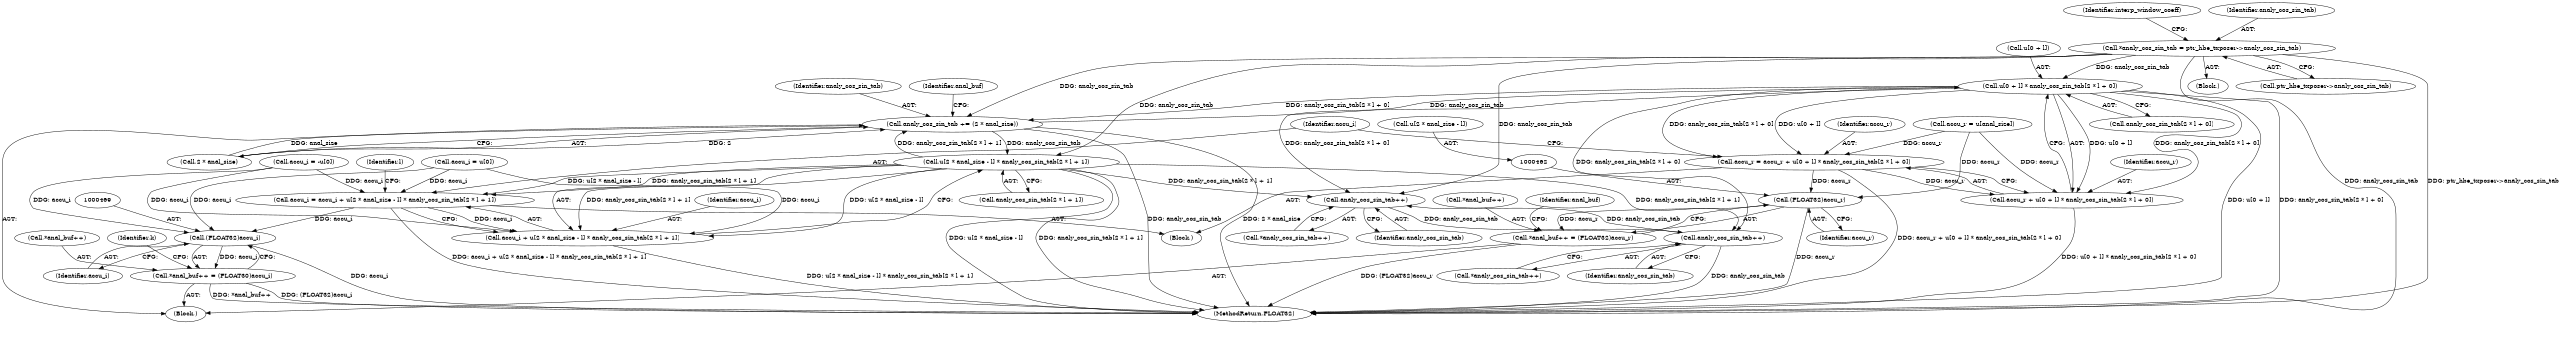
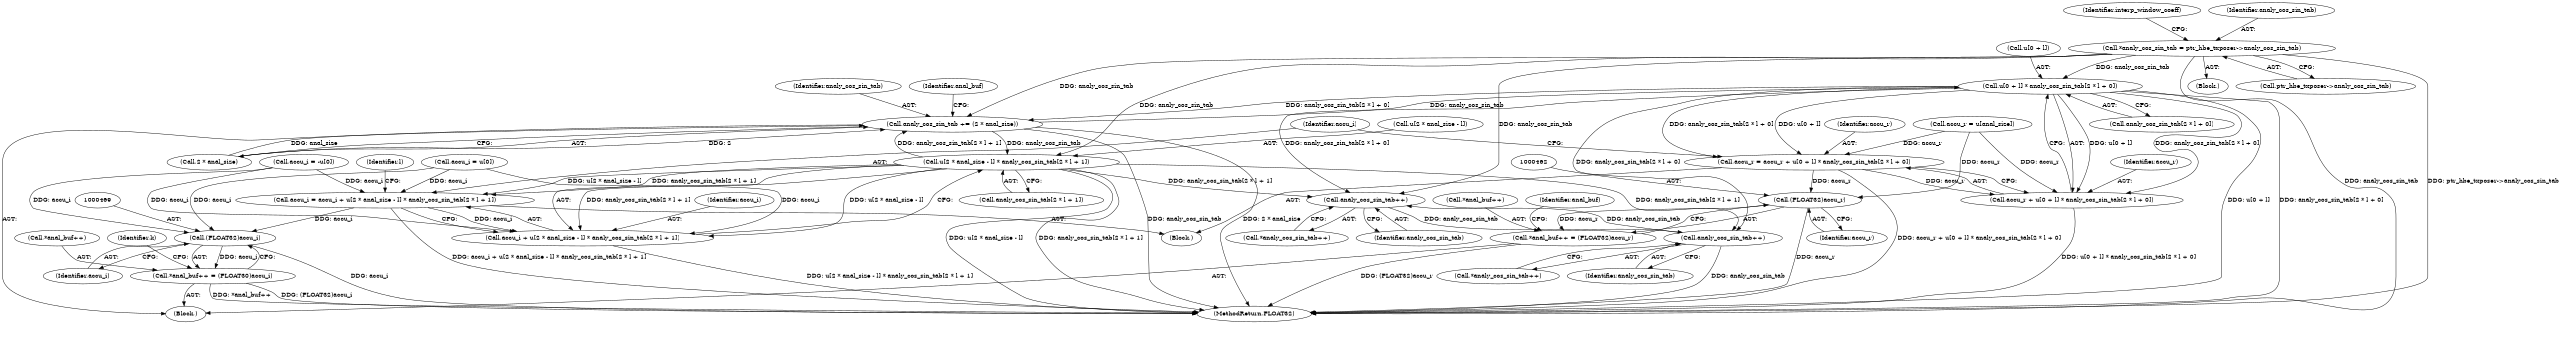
  digraph {
    n1 [label="(Call,*analy_cos_sin_tab = ptr_hbe_txposer->analy_cos_sin_tab)"]
    n2 [label="(Call,u[0 + l] * analy_cos_sin_tab[2 * l + 0])"]
    n3 [label="(Call,analy_cos_sin_tab += (2 * anal_size))"]
    n4 [label="(Call,u[2 * anal_size - l] * analy_cos_sin_tab[2 * l + 1])"]
    n5 [label="(Call,analy_cos_sin_tab++)"]
    n6 [label="(MethodReturn,FLOAT32)"]
    n7 [label="(Block,)"]
    n8 [label="(Call,ptr_hbe_txposer->analy_cos_sin_tab)"]
    n9 [label="(Call,accu_r = accu_r + u[0 + l] * analy_cos_sin_tab[2 * l + 0])"]
    n10 [label="(Call,accu_r + u[0 + l] * analy_cos_sin_tab[2 * l + 0])"]
    n11 [label="(Call,analy_cos_sin_tab++)"]
    n12 [label="(Call,analy_cos_sin_tab[2 * l + 0])"]
    n13 [label="(Block,)"]
    n14 [label="(Call,2 * anal_size)"]
    n15 [label="(Call,accu_i = accu_i + u[2 * anal_size - l] * analy_cos_sin_tab[2 * l + 1])"]
    n16 [label="(Call,accu_i + u[2 * anal_size - l] * analy_cos_sin_tab[2 * l + 1])"]
    n17 [label="(Call,analy_cos_sin_tab[2 * l + 1])"]
    n18 [label="(Call,*analy_cos_sin_tab++)"]
    n19 [label="(Identifier,analy_cos_sin_tab)"]
    n20 [label="(Call,(FLOAT32)accu_r)"]
    n21 [label="(Block,)"]
    n22 [label="(Call,*analy_cos_sin_tab++)"]
    n23 [label="(Identifier,analy_cos_sin_tab)"]
    n24 [label="(Call,*anal_buf++ = (FLOAT32)accu_r)"]
    n25 [label="(Identifier,accu_r)"]
    n26 [label="(Call,(FLOAT32)accu_i)"]
    n27 [label="(Call,*anal_buf++ = (FLOAT30)accu_i)"]
    n28 [label="(Identifier,accu_i)"]
    n29 [label="(Identifier,accu_i)"]
    n30 [label="(Call,*anal_buf++)"]
    n31 [label="(Identifier,anal_buf)"]
    n32 [label="(Call,u[2 * anal_size - l])"]
    n33 [label="(Identifier,l)"]
    n34 [label="(Call,*anal_buf++)"]
    n35 [label="(Call,accu_i = u[0])"]
    n36 [label="(Identifier,analy_cos_sin_tab)"]
    n37 [label="(Identifier,interp_window_coeff)"]
    n38 [label="(Identifier,accu_r)"]
    n39 [label="(Identifier,k)"]
    n40 [label="(Identifier,accu_i)"]
    n41 [label="(Identifier,analy_cos_sin_tab)"]
    n42 [label="(Identifier,anal_buf)"]
    n43 [label="(Call,accu_r = u[anal_size])"]
    n44 [label="(Call,accu_i = -u[0])"]
    n45 [label="(Identifier,accu_r)"]
    n46 [label="(Call,u[0 + l])"]
    1000462
    1000469
    n1 -> n2 [label="DDG: analy_cos_sin_tab"]
    n1 -> n3 [label="DDG: analy_cos_sin_tab"]
    n1 -> n4 [label="DDG: analy_cos_sin_tab"]
    n1 -> n5 [label="DDG: analy_cos_sin_tab"]
    n1 -> n6 [label="DDG: analy_cos_sin_tab"]
    n1 -> n6 [label="DDG: ptr_hbe_txposer->analy_cos_sin_tab"]
    n1 -> n7 [label="AST: "]
    n1 -> n8 [label="CFG: "]
    n2 -> n3 [label="DDG: analy_cos_sin_tab[2 * l + 0]"]
    n2 -> n5 [label="DDG: analy_cos_sin_tab[2 * l + 0]"]
    n2 -> n6 [label="DDG: analy_cos_sin_tab[2 * l + 0]"]
    n2 -> n6 [label="DDG: u[0 + l]"]
    n2 -> n9 [label="DDG: u[0 + l]"]
    n2 -> n9 [label="DDG: analy_cos_sin_tab[2 * l + 0]"]
    n2 -> n10 [label="AST: "]
    n2 -> n10 [label="DDG: u[0 + l]"]
    n2 -> n10 [label="DDG: analy_cos_sin_tab[2 * l + 0]"]
    n2 -> n11 [label="DDG: analy_cos_sin_tab[2 * l + 0]"]
    n2 -> n12 [label="CFG: "]
    n3 -> n2 [label="DDG: analy_cos_sin_tab"]
    n3 -> n4 [label="DDG: analy_cos_sin_tab"]
    n3 -> n6 [label="DDG: analy_cos_sin_tab"]
    n3 -> n6 [label="DDG: 2 * anal_size"]
    n3 -> n13 [label="AST: "]
    n3 -> n14 [label="CFG: "]
    n4 -> n3 [label="DDG: analy_cos_sin_tab[2 * l + 1]"]
    n4 -> n5 [label="DDG: analy_cos_sin_tab[2 * l + 1]"]
    n4 -> n6 [label="DDG: u[2 * anal_size - l]"]
    n4 -> n6 [label="DDG: analy_cos_sin_tab[2 * l + 1]"]
    n4 -> n11 [label="DDG: analy_cos_sin_tab[2 * l + 1]"]
    n4 -> n15 [label="DDG: u[2 * anal_size - l]"]
    n4 -> n15 [label="DDG: analy_cos_sin_tab[2 * l + 1]"]
    n4 -> n16 [label="AST: "]
    n4 -> n16 [label="DDG: u[2 * anal_size - l]"]
    n4 -> n16 [label="DDG: analy_cos_sin_tab[2 * l + 1]"]
    n4 -> n17 [label="CFG: "]
    n5 -> n11 [label="DDG: analy_cos_sin_tab"]
    n5 -> n18 [label="AST: "]
    n5 -> n19 [label="CFG: "]
    n8 -> n1 [label="AST: "]
    n9 -> n6 [label="DDG: accu_r + u[0 + l] * analy_cos_sin_tab[2 * l + 0]"]
    n9 -> n10 [label="CFG: "]
    n9 -> n10 [label="DDG: accu_r"]
    n9 -> n20 [label="DDG: accu_r"]
    n9 -> n21 [label="AST: "]
    n10 -> n2 [label="CFG: "]
    n10 -> n6 [label="DDG: u[0 + l] * analy_cos_sin_tab[2 * l + 0]"]
    n10 -> n9 [label="AST: "]
    n11 -> n5 [label="DDG: analy_cos_sin_tab"]
    n11 -> n6 [label="DDG: analy_cos_sin_tab"]
    n11 -> n22 [label="AST: "]
    n11 -> n23 [label="CFG: "]
    n12 -> n2 [label="AST: "]
    n14 -> n3 [label="AST: "]
    n14 -> n3 [label="DDG: 2"]
    n14 -> n3 [label="DDG: anal_size"]
    n15 -> n6 [label="DDG: accu_i + u[2 * anal_size - l] * analy_cos_sin_tab[2 * l + 1]"]
    n15 -> n16 [label="CFG: "]
    n15 -> n16 [label="DDG: accu_i"]
    n15 -> n21 [label="AST: "]
    n15 -> n26 [label="DDG: accu_i"]
    n16 -> n4 [label="CFG: "]
    n16 -> n6 [label="DDG: u[2 * anal_size - l] * analy_cos_sin_tab[2 * l + 1]"]
    n16 -> n15 [label="AST: "]
    n17 -> n4 [label="AST: "]
    n18 -> n5 [label="CFG: "]
    n19 -> n5 [label="AST: "]
    n20 -> n6 [label="DDG: accu_r"]
    n20 -> n24 [label="AST: "]
    n20 -> n24 [label="DDG: accu_r"]
    n20 -> n25 [label="CFG: "]
    n22 -> n11 [label="CFG: "]
    n23 -> n11 [label="AST: "]
    n24 -> n6 [label="DDG: (FLOAT32)accu_r"]
    n24 -> n13 [label="AST: "]
    n24 -> n20 [label="CFG: "]
    n25 -> n20 [label="AST: "]
    n26 -> n6 [label="DDG: accu_i"]
    n26 -> n27 [label="AST: "]
    n26 -> n27 [label="DDG: accu_i"]
    n26 -> n28 [label="CFG: "]
    n27 -> n6 [label="DDG: *anal_buf++"]
    n27 -> n6 [label="DDG: (FLOAT32)accu_i"]
    n27 -> n13 [label="AST: "]
    n27 -> n26 [label="CFG: "]
    n28 -> n26 [label="AST: "]
    n29 -> n9 [label="CFG: "]
    n29 -> n15 [label="AST: "]
    n30 -> n24 [label="AST: "]
    n31 -> n24 [label="CFG: "]
-   n32 -> 1000462 [label="AST: "]
+   n32 -> n4 [label="AST: "]
    n33 -> n15 [label="CFG: "]
    n34 -> n27 [label="AST: "]
    n35 -> n15 [label="DDG: accu_i"]
    n35 -> n16 [label="DDG: accu_i"]
    n35 -> n26 [label="DDG: accu_i"]
    n36 -> n3 [label="AST: "]
    n37 -> n1 [label="CFG: "]
    n38 -> n10 [label="AST: "]
    n39 -> n27 [label="CFG: "]
    n40 -> n16 [label="AST: "]
    n41 -> n1 [label="AST: "]
    n42 -> n3 [label="CFG: "]
    n43 -> n9 [label="DDG: accu_r"]
    n43 -> n10 [label="DDG: accu_r"]
    n43 -> n20 [label="DDG: accu_r"]
    n44 -> n15 [label="DDG: accu_i"]
    n44 -> n16 [label="DDG: accu_i"]
    n44 -> n26 [label="DDG: accu_i"]
    n45 -> n9 [label="AST: "]
    n46 -> n2 [label="AST: "]
    1000462 -> n20 [label="AST: "]
    1000469 -> n26 [label="AST: "]
  }
